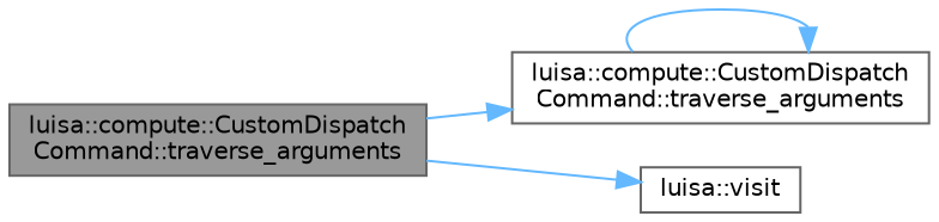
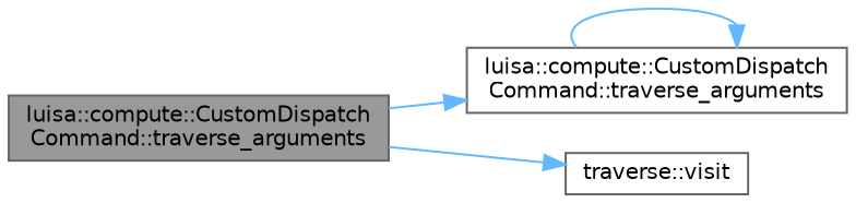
  digraph {
    rankdir=LR
    node [color=grey40 fillcolor=white fontname=Helvetica fontsize=10 shape=box style=filled]
    edge [color=steelblue1 fontname=Helvetica fontsize=10 labelfontname=Helvetica labelfontsize=10 style=solid]
    n1 [color=gray40 fillcolor=grey60 fontcolor=black height=0.2 label="luisa::compute::CustomDispatch\lCommand::traverse_arguments" width=0.4]
    n2 [height=0.2 label="luisa::compute::CustomDispatch\lCommand::traverse_arguments" width=0.4]
-   n3 [height=0.2 label="luisa::visit" width=0.4]
+   n3 [height=0.2 label="traverse::visit" width=0.4]
    n1 -> n2
    n1 -> n3
    n2 -> n2
  }
